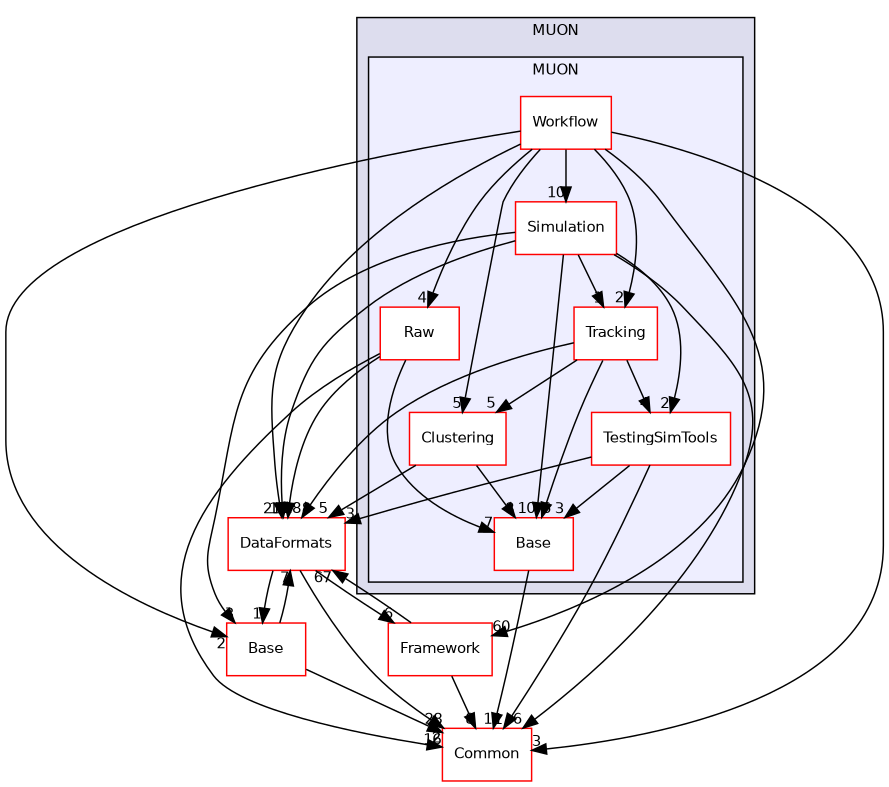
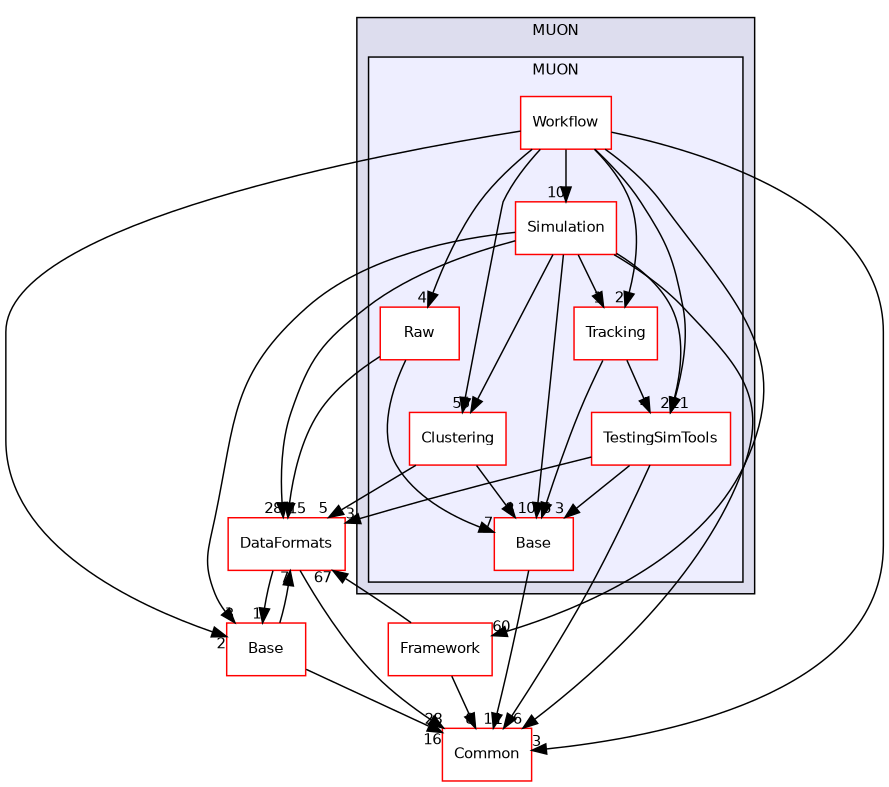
  digraph {
    compound=true
    node [color=red fillcolor=white fontname=Helvetica fontsize=10 shape=box style=filled]
    edge [headlabel=1 labeldistance=1.5 labelfontname=Helvetica labelfontsize=10]
    n1 [label=Base]
    n2 [label=Clustering]
    n3 [label=Raw]
    n4 [label=Simulation]
    n5 [label=TestingSimTools]
    n6 [label=Tracking]
    n7 [label=Workflow]
    n8 [label=Common fillcolor="" style=""]
    n9 [label=DataFormats fillcolor="" style=""]
    n10 [label=Base fillcolor="" style=""]
    n11 [label=Framework fillcolor="" style=""]
    subgraph cluster_1 {
      bgcolor="#ddddee"
      fontname=Helvetica
      fontsize=10
      label=MUON
      pencolor=black
      subgraph cluster_2 {
        bgcolor="#eeeeff"
        fontname=Helvetica
        fontsize=10
        label=MUON
        pencolor=black
        n1
        n2
        n3
        n4
        n5
        n6
        n7
      }
    }
    n1 -> n8
    n2 -> n1 [headlabel=8]
    n2 -> n9 [headlabel=5]
    n3 -> n1 [headlabel=7]
-   n3 -> n8 [headlabel=2]
    n3 -> n9 [headlabel=15]
    n4 -> n1 [headlabel=10]
-   n6 -> n2 [headlabel=5]
+   n4 -> n2 [headlabel=5]
    n4 -> n5 [headlabel=2]
    n4 -> n6
    n4 -> n8 [headlabel=6]
    n4 -> n9 [headlabel=28]
    n4 -> n10 [headlabel=3]
    n5 -> n1 [headlabel=3]
    n5 -> n8
    n5 -> n9 [headlabel=3]
    n6 -> n1 [headlabel=6]
    n6 -> n5 [headlabel=4]
-   n6 -> n9 [headlabel=8]
    n7 -> n2 [headlabel=5]
    n7 -> n3 [headlabel=4]
    n7 -> n4 [headlabel=10]
    n7 -> n6 [headlabel=2]
    n7 -> n8 [headlabel=3]
-   n7 -> n9 [headlabel=21]
+   n7 -> n5 [headlabel=21]
    n7 -> n10 [headlabel=2]
    n7 -> n11 [headlabel=60]
    n9 -> n8 [headlabel=28]
    n9 -> n10
-   n9 -> n11 [headlabel=6]
    n10 -> n8 [headlabel=16]
    n10 -> n9 [headlabel=7]
    n11 -> n8 [headlabel=8]
    n11 -> n9 [headlabel=67]
  }
